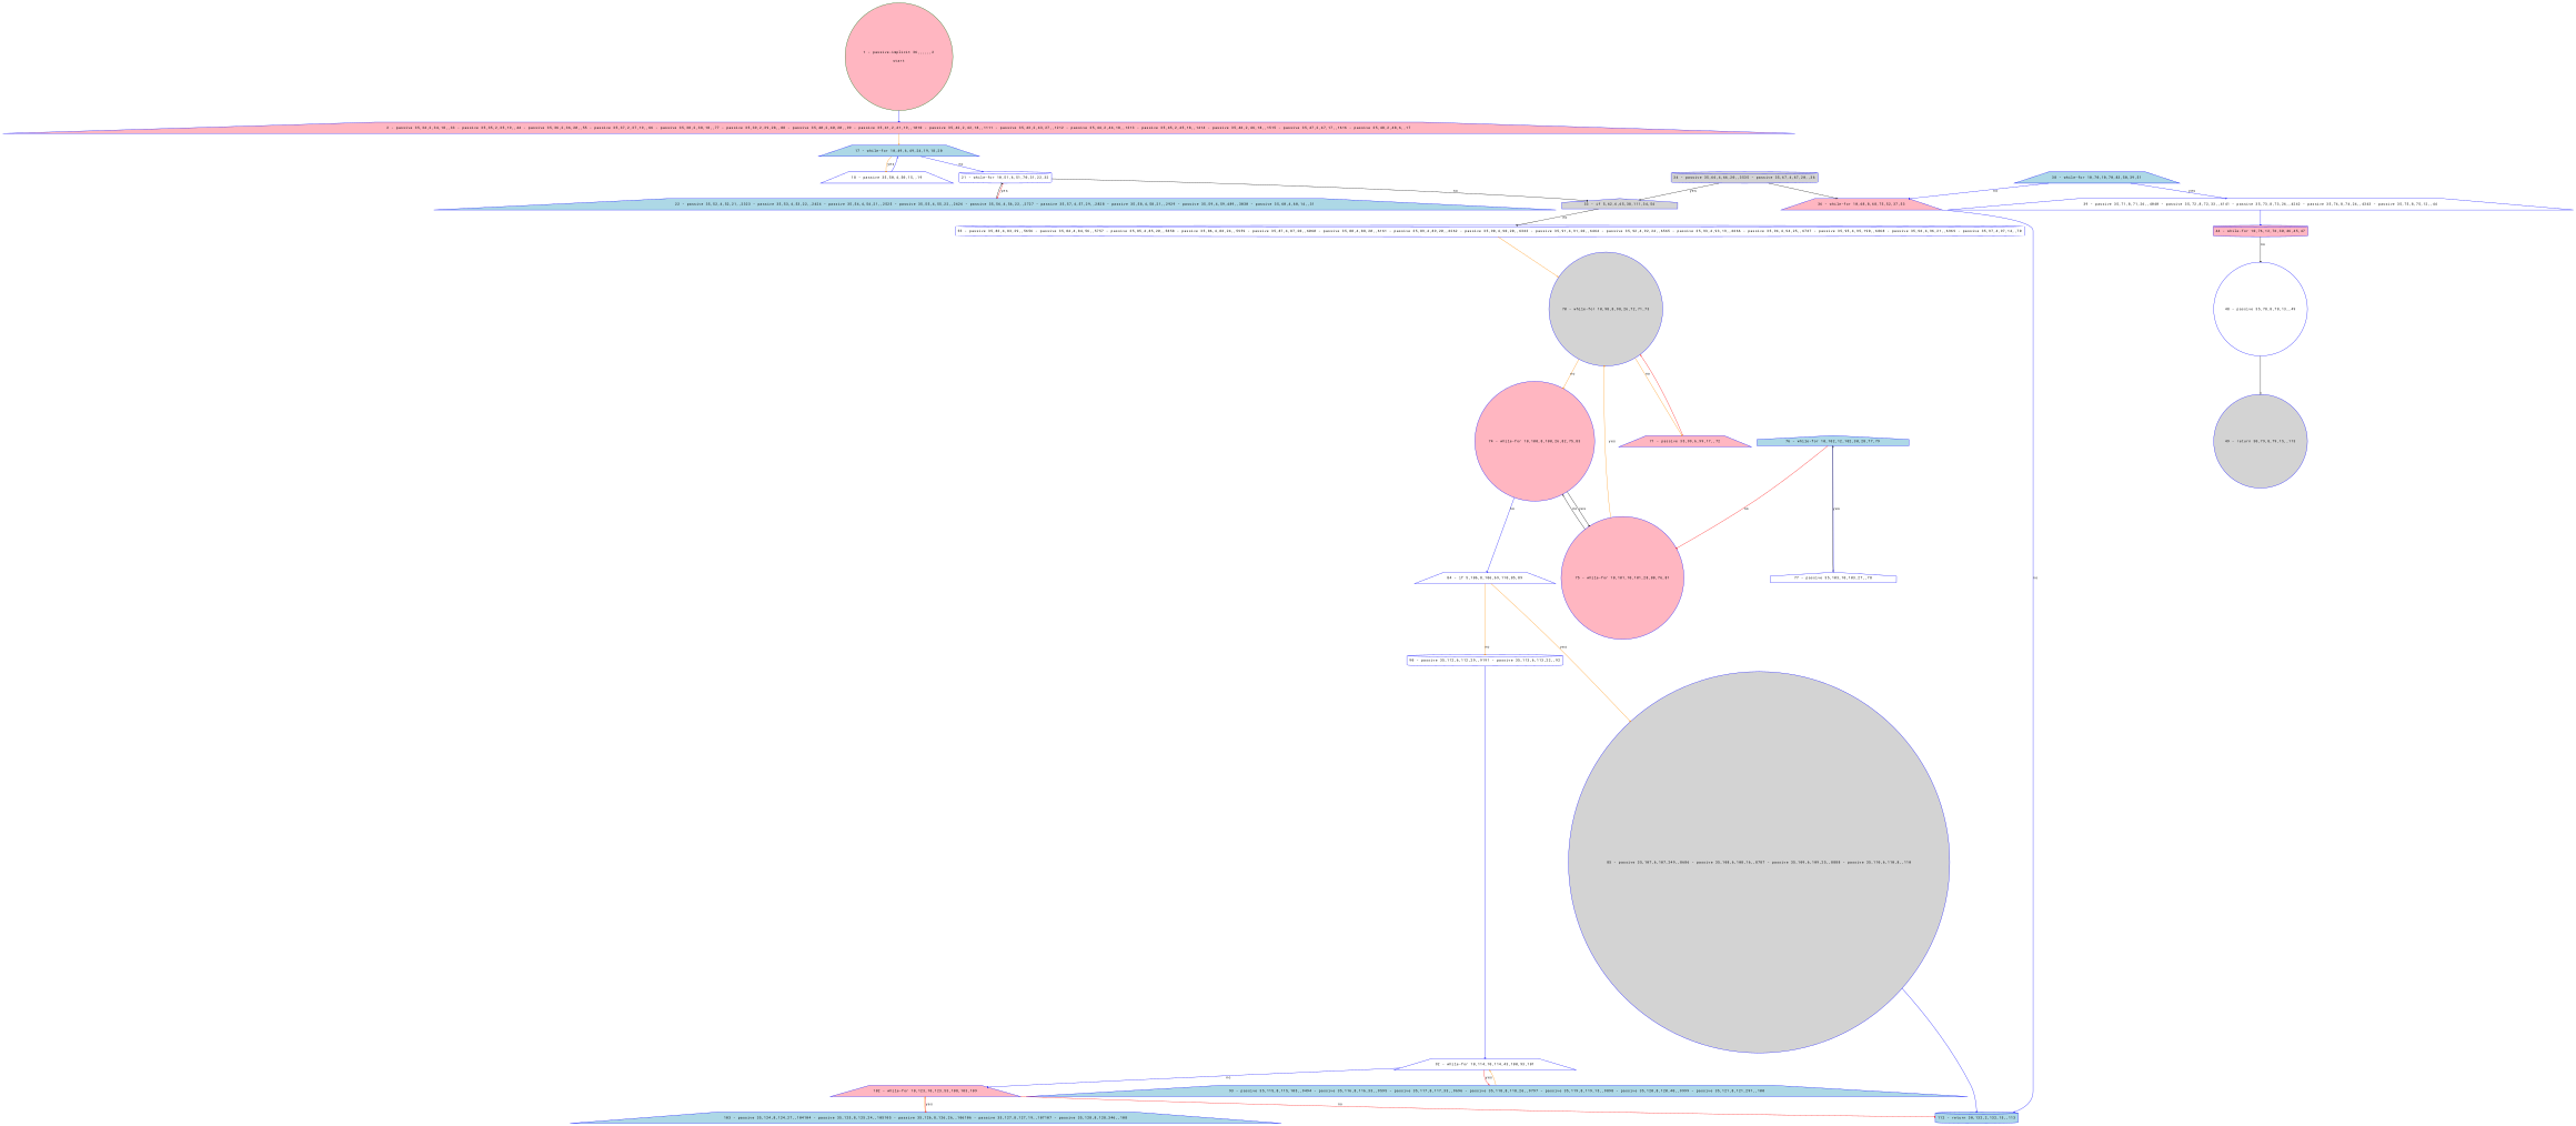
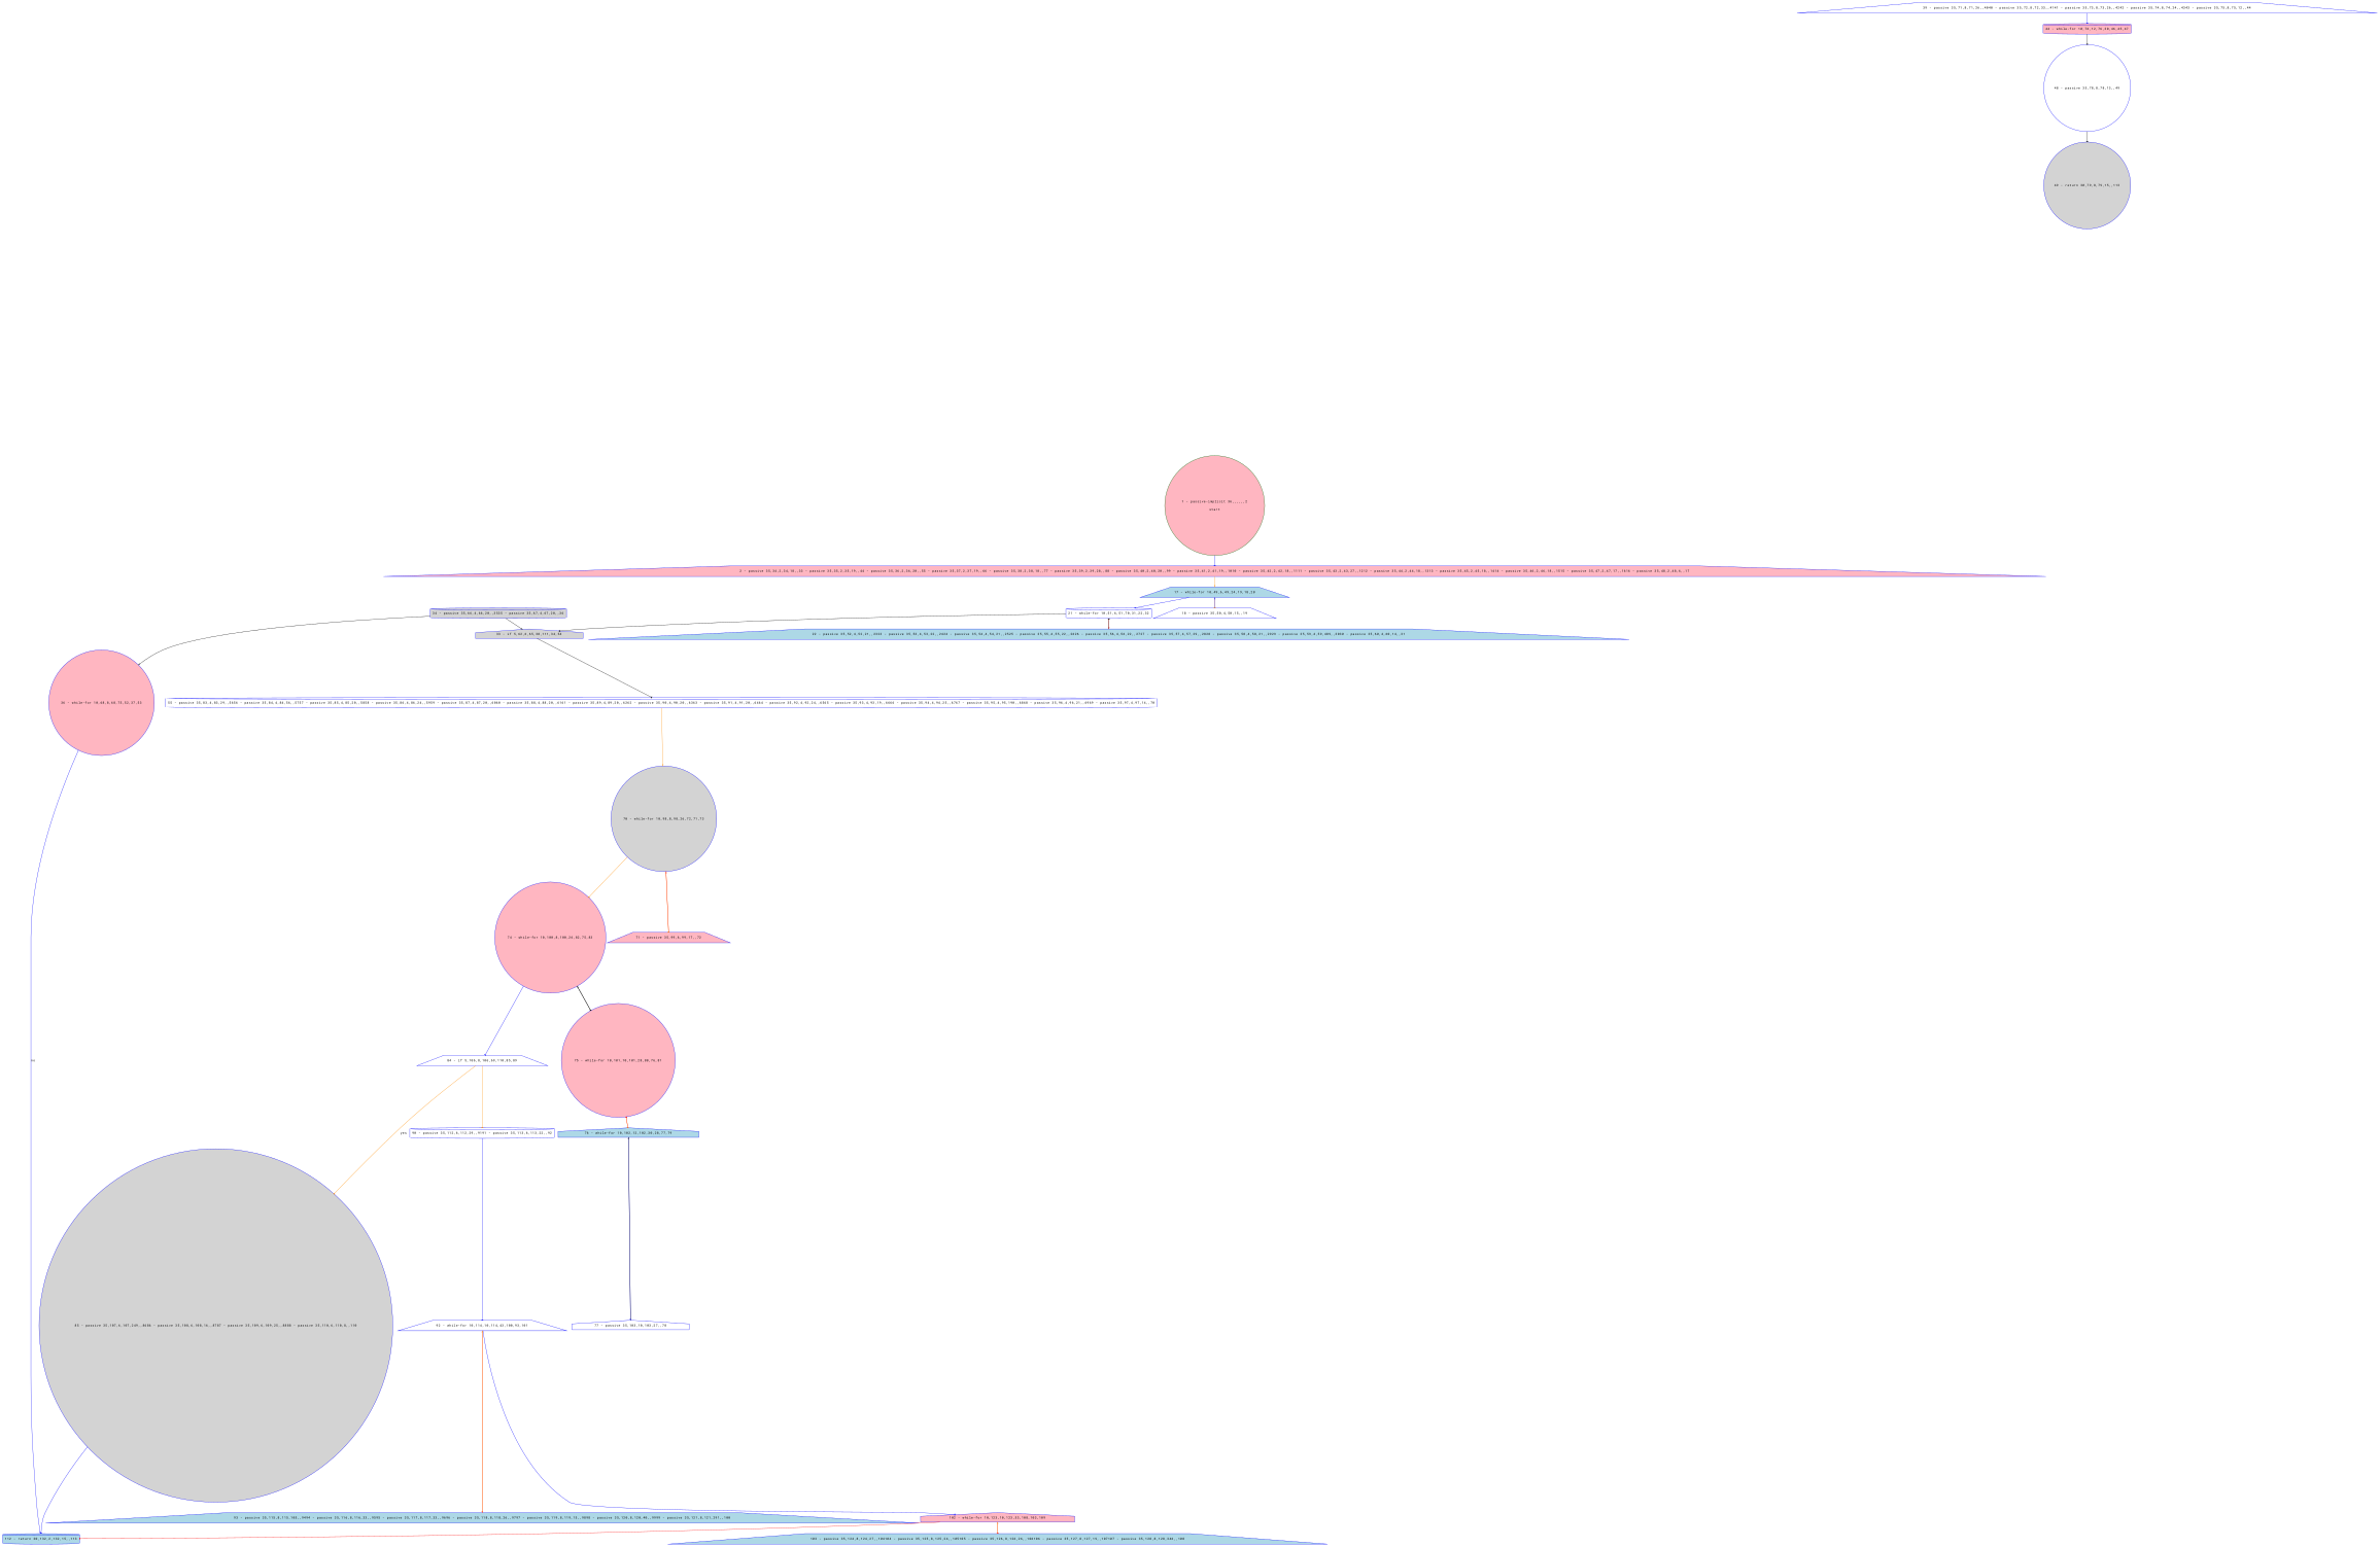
  digraph {
    bgcolor=white
    compound=true
    fillcolor="#FFFFCC"
    fontname="Roboto Mono"
    fontsize=12
    pack=true
    packmode=clust
    style="rounded,filled"
    node [color="#0000ff" compound=true fillcolor=white fixedsize=false fontname="Roboto Mono" fontsize=12 node_initialized=no shape=trapezium style=filled]
    edge [arrowhead=tee arrowsize=0.5 arrowtail=none color=blue compound=true dir=forward fontcolor=black fontname="Roboto Mono" fontsize=12]
    n1 [fillcolor=lightpink label="2 - passive 35,34,2,34,18,,33 - passive 35,35,2,35,19,,44 - passive 35,36,2,36,20,,55 - passive 35,37,2,37,19,,66 - passive 35,38,2,38,18,,77 - passive 35,39,2,39,28,,88 - passive 35,40,2,40,20,,99 - passive 35,41,2,41,19,,1010 - passive 35,42,2,42,18,,1111 - passive 35,43,2,43,27,,1212 - passive 35,44,2,44,18,,1313 - passive 35,45,2,45,18,,1414 - passive 35,46,2,46,18,,1515 - passive 35,47,2,47,17,,1616 - passive 35,48,2,48,6,,17"]
    n2 [fillcolor=lightblue label="17 - while-for 10,49,6,49,24,19,18,20"]
    n3 [label="18 - passive 35,50,4,50,15,,19"]
    n4 [label="21 - while-for 10,51,6,51,70,31,22,32" shape=cylinder]
    n5 [color="#006400" fillcolor=lightpink label="1 - passive-implicit 36,,,,,,2\n\nstart" shape=circle]
    n6 [fillcolor=lightblue label="22 - passive 35,52,4,52,21,,2323 - passive 35,53,4,53,22,,2424 - passive 35,54,4,54,21,,2525 - passive 35,55,4,55,22,,2626 - passive 35,56,4,56,22,,2727 - passive 35,57,4,57,29,,2828 - passive 35,58,4,58,21,,2929 - passive 35,59,4,59,489,,3030 - passive 35,60,4,60,14,,31"]
    n7 [fillcolor=lightgrey label="33 - if 5,62,6,65,38,111,34,54" shape=house]
    n8 [label="55 - passive 35,83,4,83,29,,5656 - passive 35,84,4,84,56,,5757 - passive 35,85,4,85,20,,5858 - passive 35,86,4,86,24,,5959 - passive 35,87,4,87,20,,6060 - passive 35,88,4,88,20,,6161 - passive 35,89,4,89,20,,6262 - passive 35,90,4,90,20,,6363 - passive 35,91,4,91,20,,6464 - passive 35,92,4,92,24,,6565 - passive 35,93,4,93,19,,6666 - passive 35,94,4,94,25,,6767 - passive 35,95,4,95,190,,6868 - passive 35,96,4,96,21,,6969 - passive 35,97,4,97,14,,70" shape=cylinder]
    n9 [fillcolor=lightgrey label="34 - passive 35,66,4,66,20,,3535 - passive 35,67,4,67,20,,36" shape=cylinder]
-   n10 [fillcolor=lightpink label="36 - while-for 10,68,8,68,75,52,37,53"]
+   n10 [fillcolor=lightpink label="36 - while-for 10,68,8,68,75,52,37,53" shape=circle]
    n11 [fillcolor=lightgrey label="70 - while-for 10,98,8,98,26,72,71,73" shape=circle]
    n12 [fillcolor=lightblue label="112 - return 30,132,2,132,15,,113" shape=cylinder]
    n13 [fillcolor=lightpink label="71 - passive 35,99,6,99,17,,72"]
    n14 [fillcolor=lightpink label="74 - while-for 10,100,8,100,26,82,75,83" shape=circle]
-   n15 [fillcolor=lightblue label="38 - while-for 10,70,10,70,83,50,39,51"]
    n16 [label="39 - passive 35,71,8,71,26,,4040 - passive 35,72,8,72,33,,4141 - passive 35,73,8,73,26,,4242 - passive 35,74,8,74,24,,4343 - passive 35,75,8,75,12,,44"]
    n17 [fillcolor=lightpink label="44 - while-for 10,76,12,76,30,46,45,47" shape=cylinder]
    n18 [label="48 - passive 35,78,8,78,13,,49" shape=circle]
    n19 [fillcolor=lightgrey label="49 - return 30,79,8,79,15,,113" shape=circle]
    n20 [fillcolor=lightpink label="75 - while-for 10,101,10,101,28,80,76,81" shape=circle]
    n21 [label="84 - if 5,106,8,106,69,110,85,89"]
    n22 [fillcolor=lightblue label="76 - while-for 10,102,12,102,30,28,77,79" shape=house]
    n23 [fillcolor=lightgrey label="85 - passive 35,107,6,107,249,,8686 - passive 35,108,6,108,16,,8787 - passive 35,109,6,109,25,,8888 - passive 35,110,6,110,8,,110" shape=circle]
    n24 [label="90 - passive 35,112,6,112,29,,9191 - passive 35,113,6,113,22,,92" shape=cylinder]
    n25 [label="77 - passive 35,103,10,103,27,,78" shape=house]
    n26 [label="92 - while-for 10,114,10,114,43,100,93,101"]
    n27 [fillcolor=lightblue label="93 - passive 35,115,8,115,105,,9494 - passive 35,116,8,116,33,,9595 - passive 35,117,8,117,33,,9696 - passive 35,118,8,118,26,,9797 - passive 35,119,8,119,15,,9898 - passive 35,120,8,120,40,,9999 - passive 35,121,8,121,291,,100"]
-   n28 [fillcolor=lightpink label="102 - while-for 10,123,10,123,53,108,103,109"]
+   n28 [fillcolor=lightpink label="102 - while-for 10,123,10,123,53,108,103,109" shape=house]
    n29 [fillcolor=lightblue label="103 - passive 35,124,8,124,27,,104104 - passive 35,125,8,125,24,,105105 - passive 35,126,8,126,26,,106106 - passive 35,127,8,127,19,,107107 - passive 35,128,8,128,346,,108"]
    n1 -> n2 [arrowhead=onormal color=darkorange]
    n2 -> n3 [color=darkorange label=yes]
    n2 -> n4 [arrowhead=onormal label=no]
    n3 -> n2 [arrowhead=onormal]
    n4 -> n6 [arrowhead=onormal color=red label=yes]
    n4 -> n7 [color=black label=no]
    n5 -> n1
    n6 -> n4 [color=black]
    n7 -> n8 [color=black label=no]
    n8 -> n11 [arrowhead=onormal color=darkorange]
    n9 -> n7 [arrowhead=onormal color=black label=yes]
    n9 -> n10 [arrowhead=onormal color=black]
    n10 -> n12 [arrowhead=onormal label=no]
    n11 -> n13 [color=darkorange label=no]
    n11 -> n14 [color=darkorange label=no]
    n13 -> n11 [arrowhead=onormal color=red]
    n14 -> n20 [color=black label=yes]
    n14 -> n21 [label=no]
-   n15 -> n10 [label=no]
-   n15 -> n16 [arrowhead=onormal label=yes]
    n16 -> n17
    n17 -> n18 [color=black label=no]
-   n18 -> n19 [arrowhead=onormal color=black]
+   n18 -> n19 [color=black]
    n20 -> n14 [arrowhead=onormal color=black label=no]
-   n20 -> n11 [color=darkorange label=yes]
+   n20 -> n22 [color=darkorange label=yes]
    n21 -> n23 [color=darkorange label=yes]
    n21 -> n24 [color=darkorange label=no]
    n22 -> n20 [color=red label=no]
    n22 -> n25 [arrowhead=onormal label=yes]
    n23 -> n12
    n24 -> n26
    n25 -> n22 [arrowhead=onormal color=black]
    n26 -> n27 [arrowhead=onormal color=red label=yes]
    n26 -> n28 [label=no]
    n27 -> n26 [arrowhead=onormal color=darkorange]
    n28 -> n12 [color=red label=no]
    n28 -> n29 [color=red label=yes]
    n29 -> n28 [arrowhead=onormal color=darkorange]
  }
